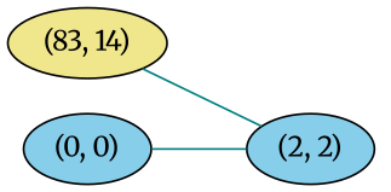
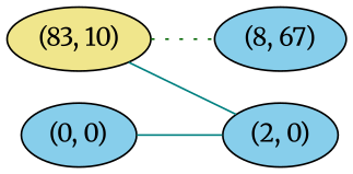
  graph {
    fontname=Merriweather
    rankdir=LR
    node [fillcolor=skyblue fontname=Merriweather style=filled]
    edge [color=teal fontname=Merriweather style=solid weight=1]
-   "(83, 10)" [fillcolor=khaki label="(83, 14)"]
-   "(2, 2)"
+   "(8, 67)"
+   "(83, 10)" [fillcolor=khaki]
+   "(2, 2)" [label="(2, 0)"]
    "(0, 0)"
+   "(83, 10)" -- "(8, 67)" [color=darkgreen style=dotted]
    "(83, 10)" -- "(2, 2)"
    "(0, 0)" -- "(2, 2)" [weight=4]
  }
